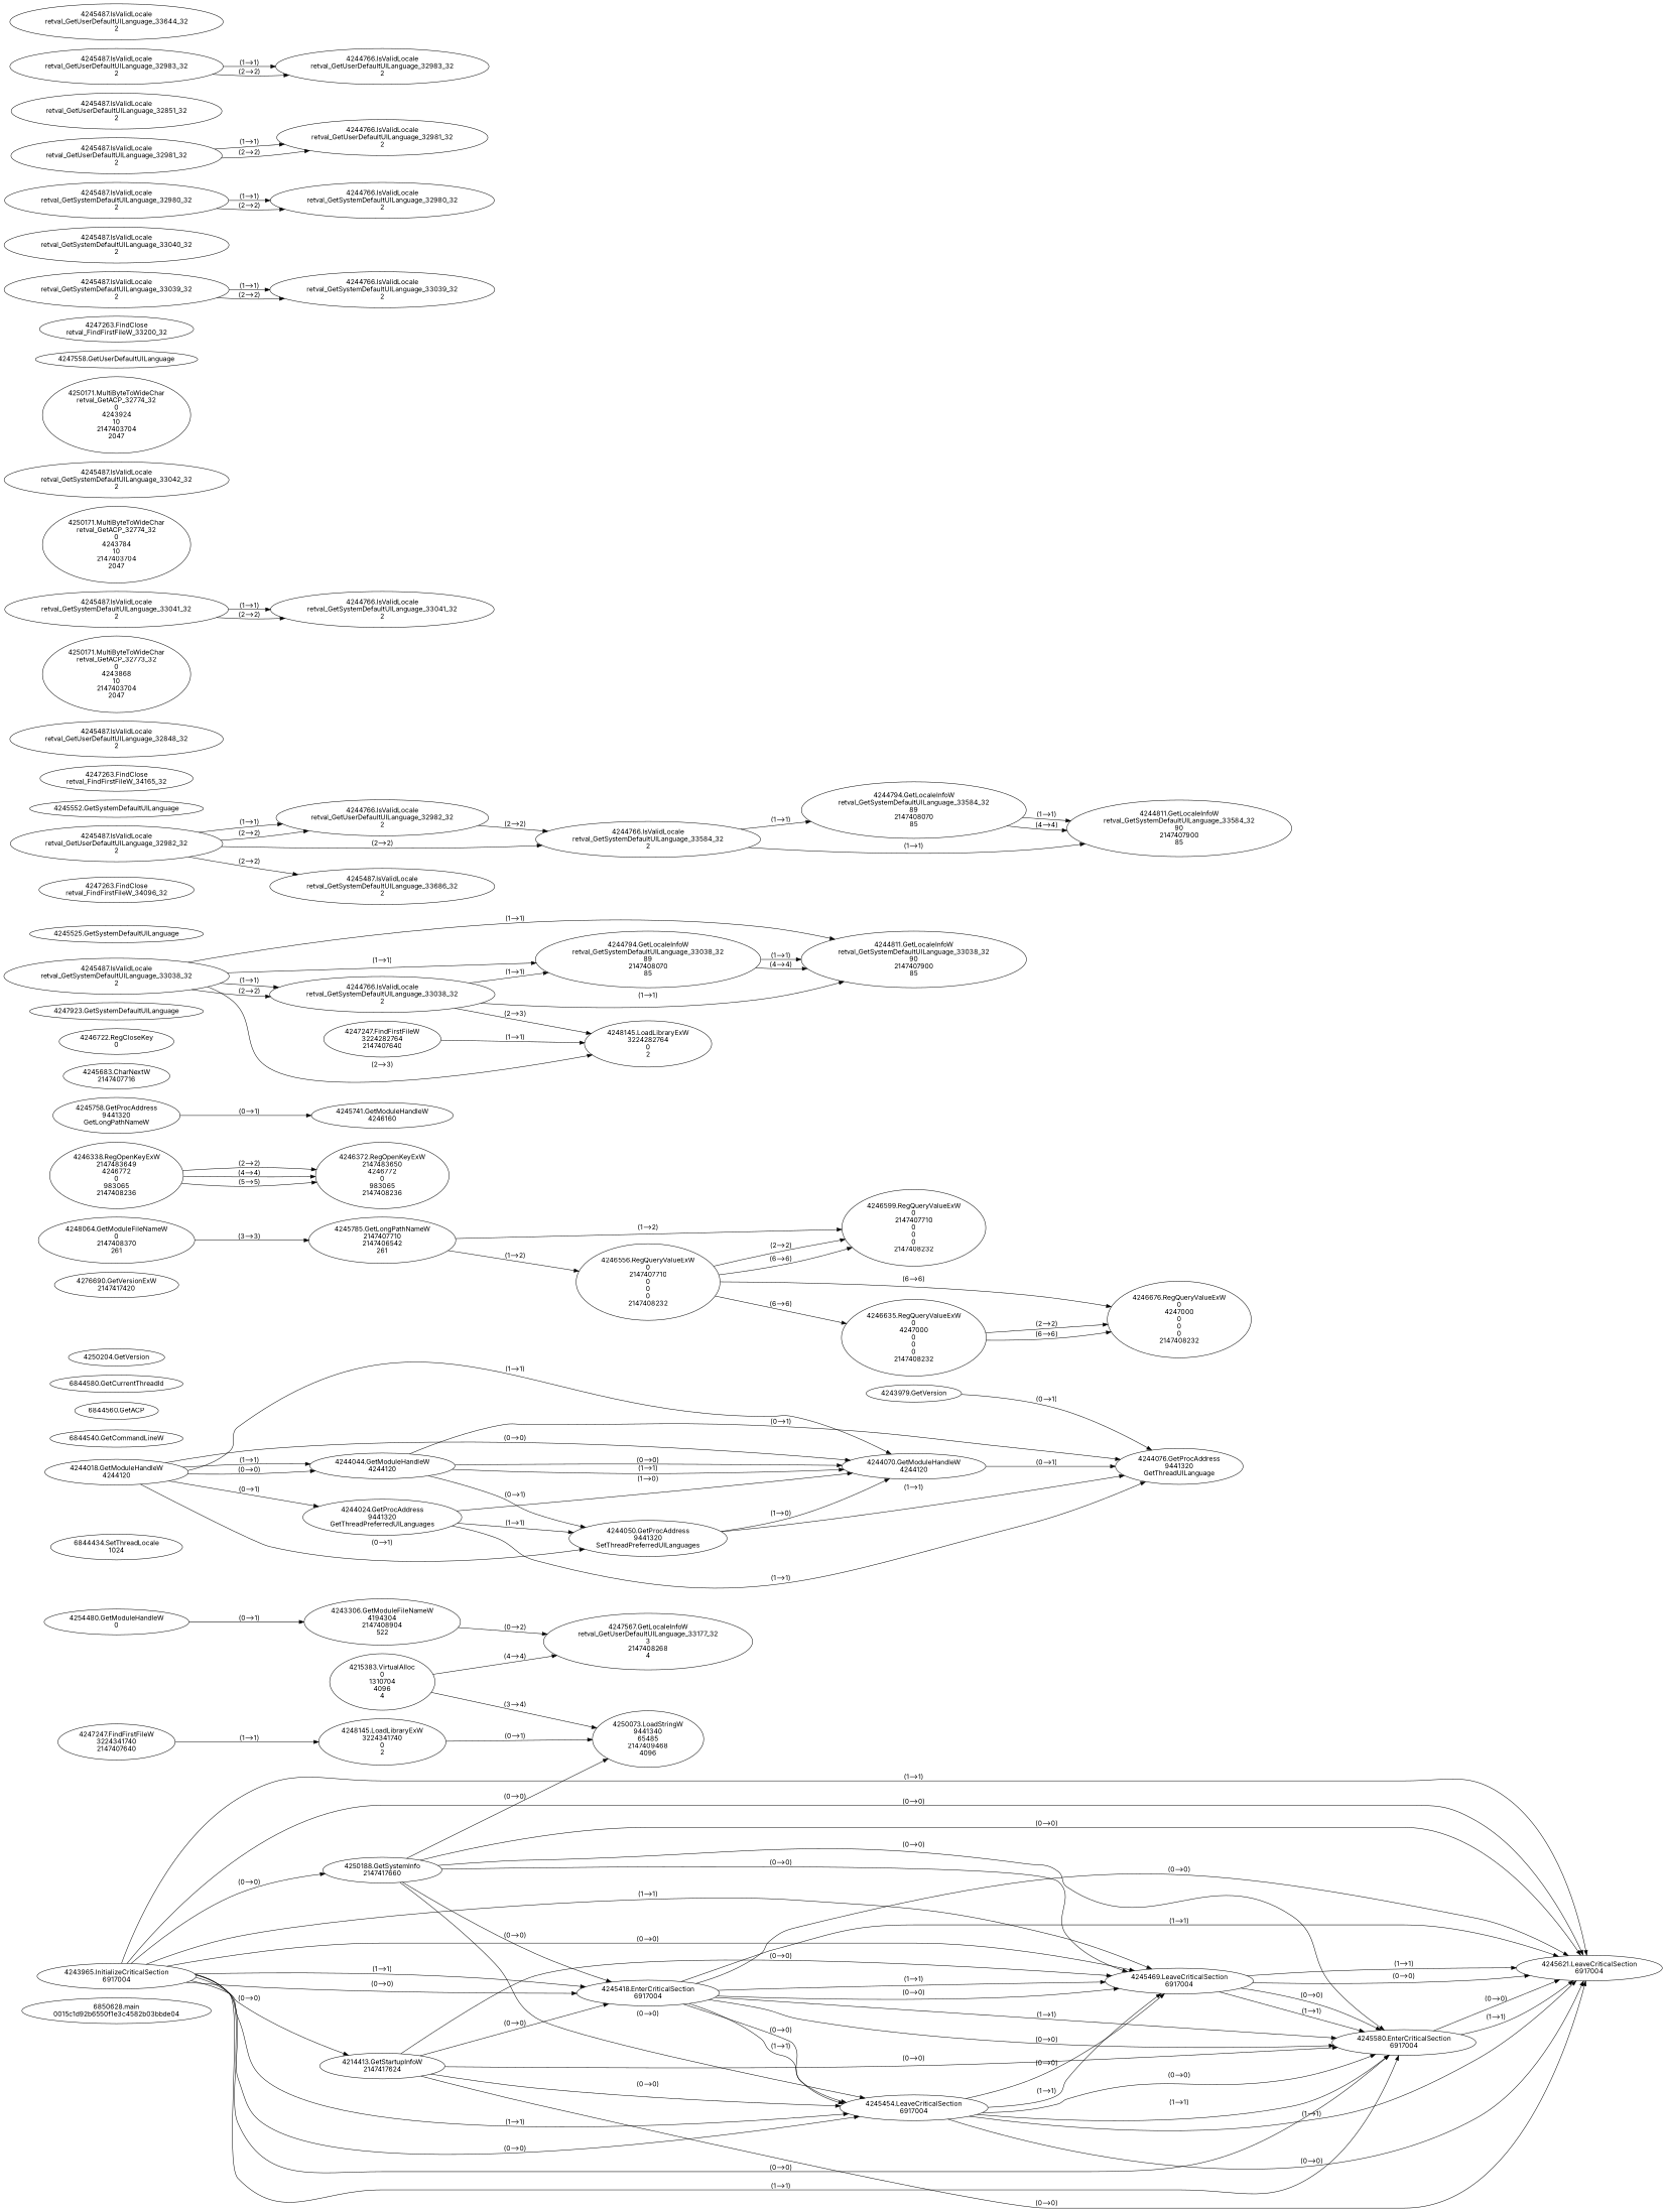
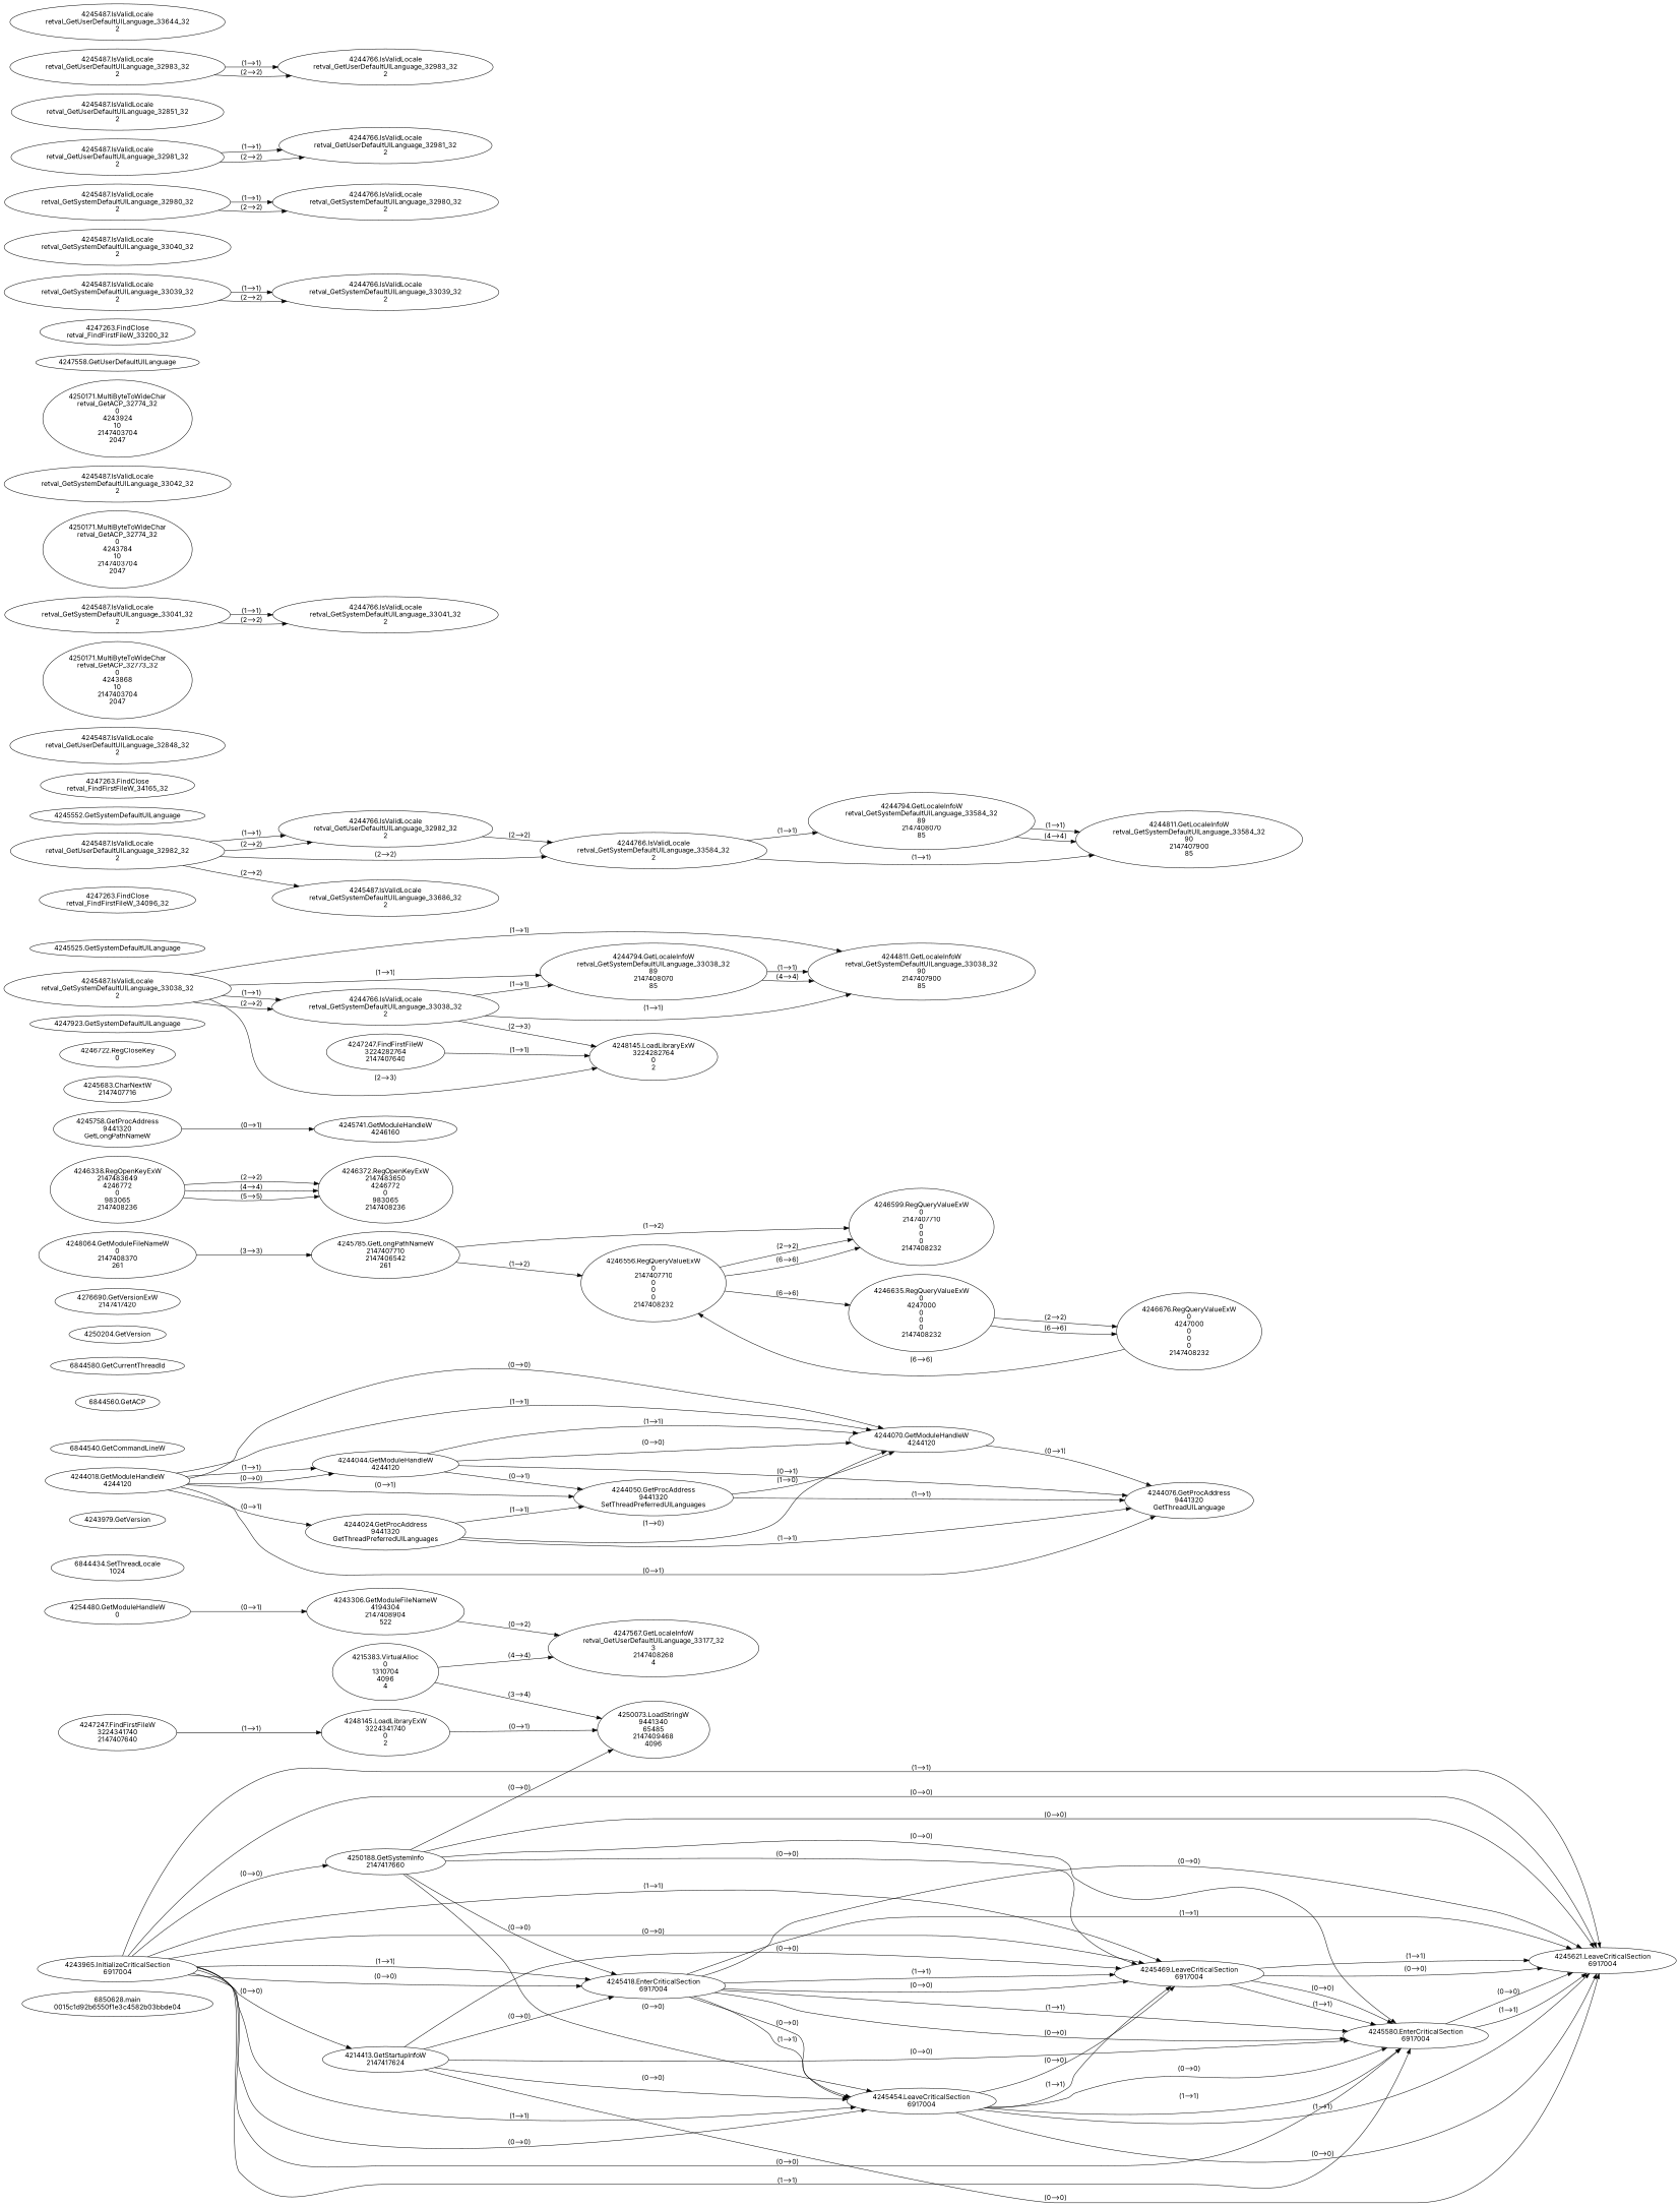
  digraph {
    fontname=Inter
    rankdir=LR
    node [fontname=Inter]
    edge [fontname=Inter]
    n1 [label="6850628.main\n0015c1d92b6550f1e3c4582b03bbde04"]
    n2 [label="4254480.GetModuleHandleW\n0"]
    n3 [label="4243306.GetModuleFileNameW\n4194304\n2147408904\n522"]
    n4 [label="4247567.GetLocaleInfoW\nretval_GetUserDefaultUILanguage_33177_32\n3\n2147408268\n4"]
    n5 [label="6844434.SetThreadLocale\n1024"]
    n6 [label="4243965.InitializeCriticalSection\n6917004"]
    n7 [label="4250188.GetSystemInfo\n2147417660"]
    n8 [label="4214413.GetStartupInfoW\n2147417624"]
    n9 [label="4245418.EnterCriticalSection\n6917004"]
    n10 [label="4245454.LeaveCriticalSection\n6917004"]
    n11 [label="4245469.LeaveCriticalSection\n6917004"]
    n12 [label="4245580.EnterCriticalSection\n6917004"]
    n13 [label="4245621.LeaveCriticalSection\n6917004"]
    n14 [label="4250073.LoadStringW\n9441340\n65485\n2147409468\n4096"]
    n15 [label="4243979.GetVersion\n"]
    n16 [label="4244018.GetModuleHandleW\n4244120"]
    n17 [label="4244024.GetProcAddress\n9441320\nGetThreadPreferredUILanguages"]
    n18 [label="4244044.GetModuleHandleW\n4244120"]
    n19 [label="4244050.GetProcAddress\n9441320\nSetThreadPreferredUILanguages"]
    n20 [label="4244070.GetModuleHandleW\n4244120"]
    n21 [label="4244076.GetProcAddress\n9441320\nGetThreadUILanguage"]
    n22 [label="6844540.GetCommandLineW\n"]
    n23 [label="6844560.GetACP\n"]
    n24 [label="6844580.GetCurrentThreadId\n"]
    n25 [label="4250204.GetVersion\n"]
    n26 [label="4276690.GetVersionExW\n2147417420"]
    n27 [label="4248064.GetModuleFileNameW\n0\n2147408370\n261"]
    n28 [label="4245785.GetLongPathNameW\n2147407710\n2147406542\n261"]
    n29 [label="4246556.RegQueryValueExW\n0\n2147407710\n0\n0\n0\n2147408232"]
    n30 [label="4246599.RegQueryValueExW\n0\n2147407710\n0\n0\n0\n2147408232"]
    n31 [label="4215383.VirtualAlloc\n0\n1310704\n4096\n4"]
    n32 [label="4246338.RegOpenKeyExW\n2147483649\n4246772\n0\n983065\n2147408236"]
    n33 [label="4246372.RegOpenKeyExW\n2147483650\n4246772\n0\n983065\n2147408236"]
    n34 [label="4245741.GetModuleHandleW\n4246160"]
    n35 [label="4245758.GetProcAddress\n9441320\nGetLongPathNameW"]
    n36 [label="4246635.RegQueryValueExW\n0\n4247000\n0\n0\n0\n2147408232"]
    n37 [label="4246676.RegQueryValueExW\n0\n4247000\n0\n0\n0\n2147408232"]
    n38 [label="4245683.CharNextW\n2147407716"]
    n39 [label="4246722.RegCloseKey\n0"]
    n40 [label="4247923.GetSystemDefaultUILanguage\n"]
    n41 [label="4245487.IsValidLocale\nretval_GetSystemDefaultUILanguage_33038_32\n2"]
    n42 [label="4244766.IsValidLocale\nretval_GetSystemDefaultUILanguage_33038_32\n2"]
    n43 [label="4244794.GetLocaleInfoW\nretval_GetSystemDefaultUILanguage_33038_32\n89\n2147408070\n85"]
    n44 [label="4244811.GetLocaleInfoW\nretval_GetSystemDefaultUILanguage_33038_32\n90\n2147407900\n85"]
    n45 [label="4248145.LoadLibraryExW\n3224282764\n0\n2"]
    n46 [label="4245525.GetSystemDefaultUILanguage\n"]
    n47 [label="4247247.FindFirstFileW\n3224282764\n2147407640"]
    n48 [label="4247263.FindClose\nretval_FindFirstFileW_34096_32"]
    n49 [label="4245487.IsValidLocale\nretval_GetUserDefaultUILanguage_32982_32\n2"]
    n50 [label="4244766.IsValidLocale\nretval_GetUserDefaultUILanguage_32982_32\n2"]
    n51 [label="4244766.IsValidLocale\nretval_GetSystemDefaultUILanguage_33584_32\n2"]
    n52 [label="4245487.IsValidLocale\nretval_GetSystemDefaultUILanguage_33686_32\n2"]
    n53 [label="4244794.GetLocaleInfoW\nretval_GetSystemDefaultUILanguage_33584_32\n89\n2147408070\n85"]
    n54 [label="4244811.GetLocaleInfoW\nretval_GetSystemDefaultUILanguage_33584_32\n90\n2147407900\n85"]
    n55 [label="4245552.GetSystemDefaultUILanguage\n"]
    n56 [label="4247263.FindClose\nretval_FindFirstFileW_34165_32"]
    n57 [label="4245487.IsValidLocale\nretval_GetUserDefaultUILanguage_32848_32\n2"]
    n58 [label="4250171.MultiByteToWideChar\nretval_GetACP_32773_32\n0\n4243868\n10\n2147403704\n2047"]
    n59 [label="4245487.IsValidLocale\nretval_GetSystemDefaultUILanguage_33041_32\n2"]
    n60 [label="4244766.IsValidLocale\nretval_GetSystemDefaultUILanguage_33041_32\n2"]
    n61 [label="4250171.MultiByteToWideChar\nretval_GetACP_32774_32\n0\n4243784\n10\n2147403704\n2047"]
    n62 [label="4245487.IsValidLocale\nretval_GetSystemDefaultUILanguage_33042_32\n2"]
    n63 [label="4250171.MultiByteToWideChar\nretval_GetACP_32774_32\n0\n4243924\n10\n2147403704\n2047"]
    n64 [label="4247558.GetUserDefaultUILanguage\n"]
    n65 [label="4247247.FindFirstFileW\n3224341740\n2147407640"]
    n66 [label="4248145.LoadLibraryExW\n3224341740\n0\n2"]
    n67 [label="4247263.FindClose\nretval_FindFirstFileW_33200_32"]
    n68 [label="4245487.IsValidLocale\nretval_GetSystemDefaultUILanguage_33039_32\n2"]
    n69 [label="4244766.IsValidLocale\nretval_GetSystemDefaultUILanguage_33039_32\n2"]
    n70 [label="4245487.IsValidLocale\nretval_GetSystemDefaultUILanguage_33040_32\n2"]
    n71 [label="4245487.IsValidLocale\nretval_GetSystemDefaultUILanguage_32980_32\n2"]
    n72 [label="4244766.IsValidLocale\nretval_GetSystemDefaultUILanguage_32980_32\n2"]
    n73 [label="4245487.IsValidLocale\nretval_GetUserDefaultUILanguage_32981_32\n2"]
    n74 [label="4244766.IsValidLocale\nretval_GetUserDefaultUILanguage_32981_32\n2"]
    n75 [label="4245487.IsValidLocale\nretval_GetUserDefaultUILanguage_32851_32\n2"]
    n76 [label="4245487.IsValidLocale\nretval_GetUserDefaultUILanguage_32983_32\n2"]
    n77 [label="4244766.IsValidLocale\nretval_GetUserDefaultUILanguage_32983_32\n2"]
    n78 [label="4245487.IsValidLocale\nretval_GetUserDefaultUILanguage_33644_32\n2"]
    n2 -> n3 [label="(0-->1)"]
    n3 -> n4 [label="(0-->2)"]
    n6 -> n7 [label="(0-->0)"]
    n6 -> n8 [label="(0-->0)"]
    n6 -> n9 [label="(1-->1)"]
    n6 -> n9 [label="(0-->0)"]
    n6 -> n10 [label="(1-->1)"]
    n6 -> n10 [label="(0-->0)"]
    n6 -> n11 [label="(1-->1)"]
    n6 -> n11 [label="(0-->0)"]
    n6 -> n12 [label="(1-->1)"]
    n6 -> n12 [label="(0-->0)"]
    n6 -> n13 [label="(1-->1)"]
    n6 -> n13 [label="(0-->0)"]
    n7 -> n9 [label="(0-->0)"]
    n7 -> n10 [label="(0-->0)"]
    n7 -> n11 [label="(0-->0)"]
    n7 -> n12 [label="(0-->0)"]
    n7 -> n13 [label="(0-->0)"]
    n7 -> n14 [label="(0-->0)"]
    n8 -> n9 [label="(0-->0)"]
    n8 -> n10 [label="(0-->0)"]
    n8 -> n11 [label="(0-->0)"]
    n8 -> n12 [label="(0-->0)"]
    n8 -> n13 [label="(0-->0)"]
    n9 -> n10 [label="(1-->1)"]
    n9 -> n10 [label="(0-->0)"]
    n9 -> n11 [label="(1-->1)"]
    n9 -> n11 [label="(0-->0)"]
    n9 -> n12 [label="(1-->1)"]
    n9 -> n12 [label="(0-->0)"]
    n9 -> n13 [label="(1-->1)"]
    n9 -> n13 [label="(0-->0)"]
    n10 -> n11 [label="(1-->1)"]
    n10 -> n11 [label="(0-->0)"]
    n10 -> n12 [label="(1-->1)"]
    n10 -> n12 [label="(0-->0)"]
    n10 -> n13 [label="(1-->1)"]
    n10 -> n13 [label="(0-->0)"]
    n11 -> n12 [label="(1-->1)"]
    n11 -> n12 [label="(0-->0)"]
    n11 -> n13 [label="(1-->1)"]
    n11 -> n13 [label="(0-->0)"]
    n12 -> n13 [label="(1-->1)"]
    n12 -> n13 [label="(0-->0)"]
    n16 -> n17 [label="(0-->1)"]
    n16 -> n18 [label="(1-->1)"]
    n16 -> n18 [label="(0-->0)"]
    n16 -> n19 [label="(0-->1)"]
    n16 -> n20 [label="(1-->1)"]
    n16 -> n20 [label="(0-->0)"]
-   n15 -> n21 [label="(0-->1)"]
+   n16 -> n21 [label="(0-->1)"]
    n17 -> n19 [label="(1-->1)"]
    n17 -> n20 [label="(1-->0)"]
    n17 -> n21 [label="(1-->1)"]
    n18 -> n19 [label="(0-->1)"]
    n18 -> n20 [label="(1-->1)"]
    n18 -> n20 [label="(0-->0)"]
    n18 -> n21 [label="(0-->1)"]
    n19 -> n20 [label="(1-->0)"]
    n19 -> n21 [label="(1-->1)"]
    n20 -> n21 [label="(0-->1)"]
    n27 -> n28 [label="(3-->3)"]
    n28 -> n29 [label="(1-->2)"]
    n28 -> n30 [label="(1-->2)"]
    n29 -> n30 [label="(2-->2)"]
    n29 -> n30 [label="(6-->6)"]
    n29 -> n36 [label="(6-->6)"]
-   n29 -> n37 [label="(6-->6)"]
+   n37 -> n29 [label="(6-->6)"]
    n31 -> n4 [label="(4-->4)"]
    n31 -> n14 [label="(3-->4)"]
    n32 -> n33 [label="(2-->2)"]
    n32 -> n33 [label="(4-->4)"]
    n32 -> n33 [label="(5-->5)"]
    n35 -> n34 [label="(0-->1)"]
    n36 -> n37 [label="(2-->2)"]
    n36 -> n37 [label="(6-->6)"]
    n41 -> n42 [label="(1-->1)"]
    n41 -> n42 [label="(2-->2)"]
    n41 -> n43 [label="(1-->1)"]
    n41 -> n44 [label="(1-->1)"]
    n41 -> n45 [label="(2-->3)"]
    n42 -> n43 [label="(1-->1)"]
    n42 -> n44 [label="(1-->1)"]
    n42 -> n45 [label="(2-->3)"]
    n43 -> n44 [label="(1-->1)"]
    n43 -> n44 [label="(4-->4)"]
    n47 -> n45 [label="(1-->1)"]
    n49 -> n50 [label="(1-->1)"]
    n49 -> n50 [label="(2-->2)"]
    n49 -> n51 [label="(2-->2)"]
    n49 -> n52 [label="(2-->2)"]
    n50 -> n51 [label="(2-->2)"]
    n51 -> n53 [label="(1-->1)"]
    n51 -> n54 [label="(1-->1)"]
    n53 -> n54 [label="(1-->1)"]
    n53 -> n54 [label="(4-->4)"]
    n59 -> n60 [label="(1-->1)"]
    n59 -> n60 [label="(2-->2)"]
    n65 -> n66 [label="(1-->1)"]
    n66 -> n14 [label="(0-->1)"]
    n68 -> n69 [label="(1-->1)"]
    n68 -> n69 [label="(2-->2)"]
    n71 -> n72 [label="(1-->1)"]
    n71 -> n72 [label="(2-->2)"]
    n73 -> n74 [label="(1-->1)"]
    n73 -> n74 [label="(2-->2)"]
    n76 -> n77 [label="(1-->1)"]
    n76 -> n77 [label="(2-->2)"]
  }
